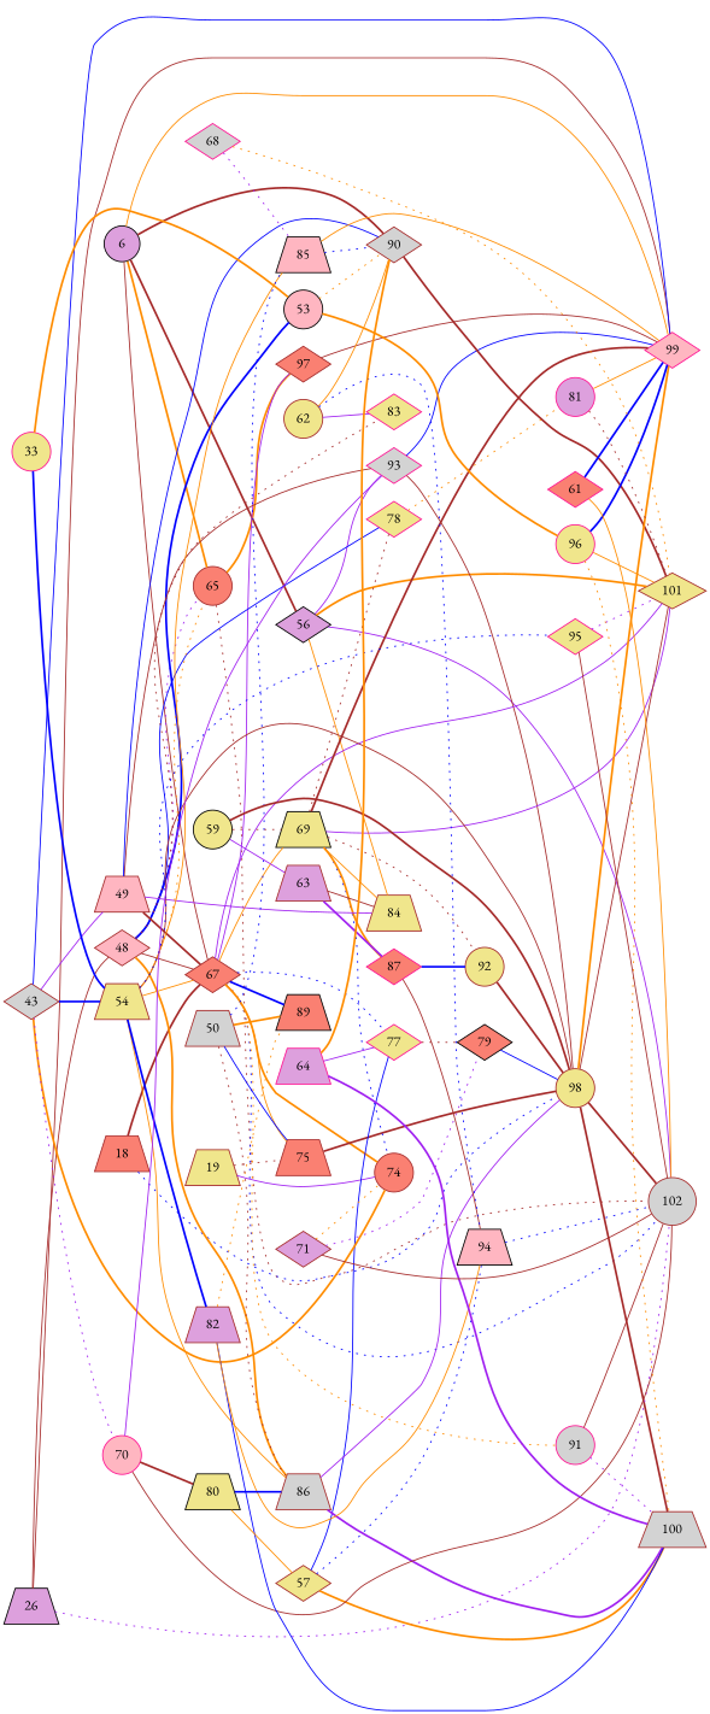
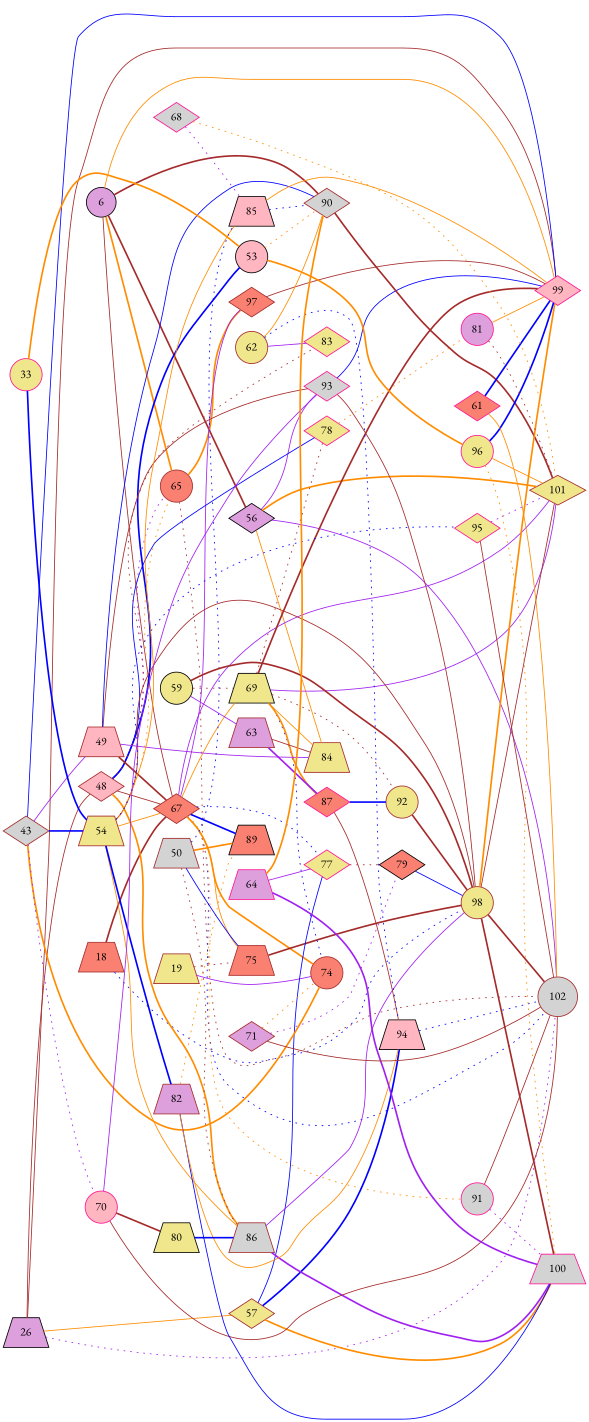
  graph {
    fontname="EB Garamond"
    rankdir=LR
    node [color=brown fillcolor=khaki fontname="EB Garamond" shape=diamond style=filled]
    edge [color=darkorange fontname="EB Garamond" style=solid]
    56 [color=black fillcolor=plum super="+51"]
    102 [fillcolor=lightgrey shape=circle super="+47+88"]
    84 [shape=trapezium super="+37"]
    93 [color=deeppink fillcolor=lightgrey]
    101 [super="+22+55"]
    6 [color=black fillcolor=plum shape=circle]
    65 [fillcolor=salmon shape=circle]
    67 [fillcolor=salmon super="+10+28+15+5"]
    90 [fillcolor=lightgrey super="+76+36"]
    99 [color=deeppink fillcolor=lightpink super="+58+60+72"]
    97 [fillcolor=salmon]
    74 [fillcolor=salmon shape=circle super="+9+38"]
    75 [fillcolor=salmon shape=trapezium]
    89 [color=black fillcolor=salmon shape=trapezium super="+73"]
    77 [color=deeppink]
    69 [color=black shape=trapezium super="+4"]
    91 [color=deeppink fillcolor=lightgrey shape=circle]
    18 [fillcolor=salmon shape=trapezium]
    98 [shape=circle super="+46+42"]
-   100 [fillcolor=lightgrey shape=trapezium super="+35"]
+   100 [color=deeppink fillcolor=lightgrey shape=trapezium super="+35"]
    19 [shape=trapezium]
    26 [color=black fillcolor=plum shape=trapezium super="+21"]
    48 [fillcolor=lightpink super="+14+31+34"]
    57
    53 [color=black fillcolor=lightpink shape=circle]
    78 [color=deeppink]
    83 [color=deeppink]
    86 [fillcolor=lightgrey shape=trapezium super="+24+45"]
    94 [color=black fillcolor=lightpink shape=trapezium]
    43 [fillcolor=lightgrey super="+8"]
    49 [fillcolor=lightpink shape=trapezium super="+39"]
    54 [shape=trapezium super="+40"]
    70 [color=deeppink fillcolor=lightpink shape=circle]
    33 [color=deeppink shape=circle]
    96 [color=deeppink shape=circle super="+27+66"]
    85 [color=black fillcolor=lightpink shape=trapezium super="+52"]
    82 [fillcolor=plum shape=trapezium]
    95 [color=deeppink]
    80 [color=black shape=trapezium]
    81 [color=deeppink fillcolor=plum shape=circle]
    50 [fillcolor=lightgrey shape=trapezium]
    79 [color=black fillcolor=salmon]
    59 [color=black shape=circle]
    63 [fillcolor=plum shape=trapezium]
    87 [color=deeppink fillcolor=salmon super="+29"]
    92 [shape=circle super="+16"]
    61 [color=deeppink fillcolor=salmon]
    62 [shape=circle]
    64 [color=deeppink fillcolor=plum shape=trapezium]
    68 [color=deeppink fillcolor=lightgrey]
    71 [fillcolor=plum]
    56 -- 102 [color=purple]
    56 -- 84
    56 -- 93 [color=purple]
    56 -- 101 [style=bold weight=2]
    93 -- 99 [color=blue]
    93 -- 98 [color=brown]
    6 -- 56 [color=brown style=bold]
    6 -- 65 [style=bold]
    6 -- 67 [color=brown]
    6 -- 90 [color=brown style=bold weight=2]
    6 -- 99
    65 -- 102 [color=brown style=dotted]
    65 -- 97 [style=bold]
    67 -- 102 [color=blue style=dotted]
    67 -- 101 [color=purple]
    67 -- 97 [color=purple]
    67 -- 74 [style=bold weight=2]
    67 -- 75
    67 -- 89 [color=blue style=bold]
    67 -- 77 [color=blue style=dotted]
    67 -- 69 [weight=2]
    67 -- 91 [style=dotted]
    90 -- 101 [color=brown style=bold weight=3]
    97 -- 99 [color=brown]
    75 -- 98 [color=brown style=bold]
    77 -- 79 [color=brown style=dotted]
    69 -- 84
    69 -- 101 [color=purple weight=2]
    69 -- 99 [color=brown style=bold weight=4]
    69 -- 74 [color=blue style=dotted]
    69 -- 78 [color=brown style=dotted]
    69 -- 87 [style=bold]
    69 -- 92 [color=brown style=dotted]
    91 -- 102 [color=brown]
    91 -- 100 [color=purple style=dotted]
    18 -- 67 [color=brown style=bold]
    18 -- 98 [color=blue style=dotted]
    98 -- 102 [color=brown style=bold weight=3]
    98 -- 101 [color=brown]
    98 -- 99 [style=bold]
    98 -- 100 [color=brown style=bold weight=2]
    19 -- 74 [color=purple]
    19 -- 75 [color=brown style=dotted]
    26 -- 102 [color=purple style=dotted]
    26 -- 99 [color=brown]
    26 -- 48 [color=brown]
-   80 -- 57 [weight=2]
+   26 -- 57 [weight=2]
    48 -- 65 [color=purple style=dotted]
    48 -- 67 [color=brown weight=2]
    48 -- 53 [color=blue style=bold]
    48 -- 78 [color=blue]
    48 -- 83 [color=brown style=dotted]
    48 -- 86 [style=bold weight=5]
    57 -- 77 [color=blue]
    57 -- 100 [style=bold]
-   57 -- 94 [color=blue style=dotted]
+   57 -- 94 [color=blue style=bold]
    53 -- 90 [style=dotted]
    53 -- 96 [style=bold weight=2]
    78 -- 81 [style=dotted]
    86 -- 98 [color=purple]
    86 -- 100 [color=purple style=bold weight=2]
    94 -- 102 [color=blue style=dotted]
    43 -- 99 [color=blue weight=2]
    43 -- 74 [style=bold]
    43 -- 49 [color=purple]
    43 -- 54 [color=blue style=bold weight=2]
    43 -- 70 [color=purple style=dotted]
    49 -- 84 [color=purple]
    49 -- 93 [color=brown]
    49 -- 67 [color=brown style=bold]
    49 -- 90 [color=blue]
    54 -- 65 [style=dotted]
    54 -- 67
    54 -- 98 [color=brown]
    54 -- 86
    54 -- 85
    54 -- 82 [color=blue style=bold]
    54 -- 95 [color=blue style=dotted]
    70 -- 102 [color=brown]
    70 -- 93 [color=purple]
    70 -- 80 [color=brown style=bold]
    33 -- 53 [style=bold]
    33 -- 54 [color=blue style=bold]
    96 -- 101
    96 -- 99 [color=blue style=bold]
    96 -- 100 [style=dotted]
    85 -- 90 [color=blue style=dotted]
    85 -- 99
    82 -- 89 [style=dotted]
    82 -- 100 [color=blue]
    82 -- 94
    95 -- 102 [color=brown]
    95 -- 101 [color=purple style=dotted]
    80 -- 86 [color=blue style=bold weight=2]
    81 -- 101 [color=brown style=dotted]
    81 -- 99
    50 -- 75 [color=blue]
    50 -- 89 [style=bold weight=2]
    50 -- 86 [color=brown style=dotted]
    50 -- 85 [color=blue style=dotted]
    79 -- 98 [color=blue]
    59 -- 69 [color=brown style=dotted]
    59 -- 98 [color=brown style=bold]
    59 -- 63 [color=purple]
    63 -- 84 [color=brown]
    63 -- 87 [color=purple style=bold weight=2]
    87 -- 94 [color=brown weight=2]
    87 -- 92 [color=blue style=bold]
    92 -- 98 [color=brown style=bold]
    61 -- 102
    61 -- 99 [color=blue style=bold]
    62 -- 90
    62 -- 83 [color=purple]
    62 -- 94 [color=blue style=dotted]
    64 -- 90 [style=bold]
    64 -- 77 [color=purple]
    64 -- 100 [color=purple style=bold]
    68 -- 101 [style=dotted]
    68 -- 85 [color=purple style=dotted]
    71 -- 102 [color=brown]
    71 -- 74 [style=dotted]
    71 -- 79 [color=purple style=dotted]
  }
